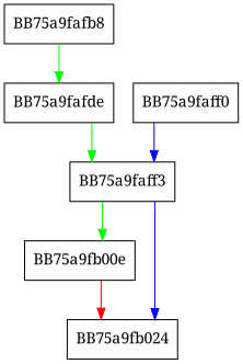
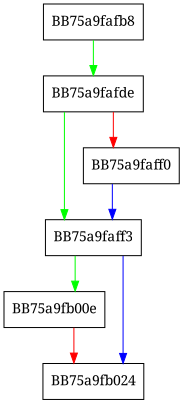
  digraph {
    fontname="Noto Serif"
    splines=ortho
    node [fontname="Noto Serif" shape=box]
    edge [color=green fontname="Noto Serif"]
    BB75a9fafb8
    BB75a9fafde
    BB75a9fb00e
    BB75a9fb024
    BB75a9faff3
    BB75a9faff0
    BB75a9fafb8 -> BB75a9fafde
    BB75a9fafde -> BB75a9faff3
+   BB75a9fafde -> BB75a9faff0 [color=red]
    BB75a9fb00e -> BB75a9fb024 [color=red]
    BB75a9faff3 -> BB75a9fb00e
    BB75a9faff3 -> BB75a9fb024 [color=blue]
    BB75a9faff0 -> BB75a9faff3 [color=blue]
  }
